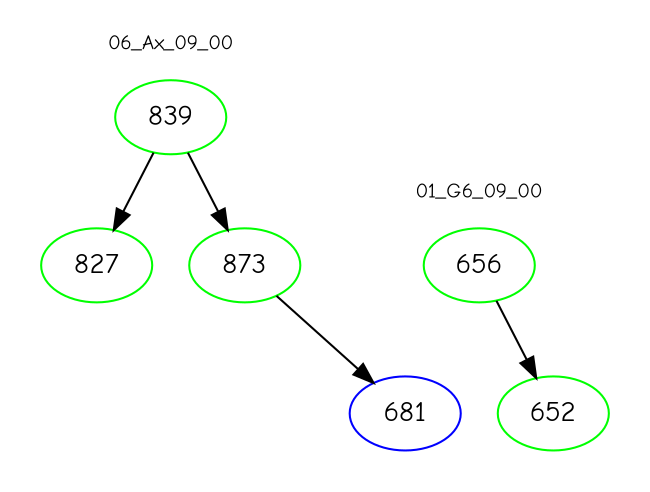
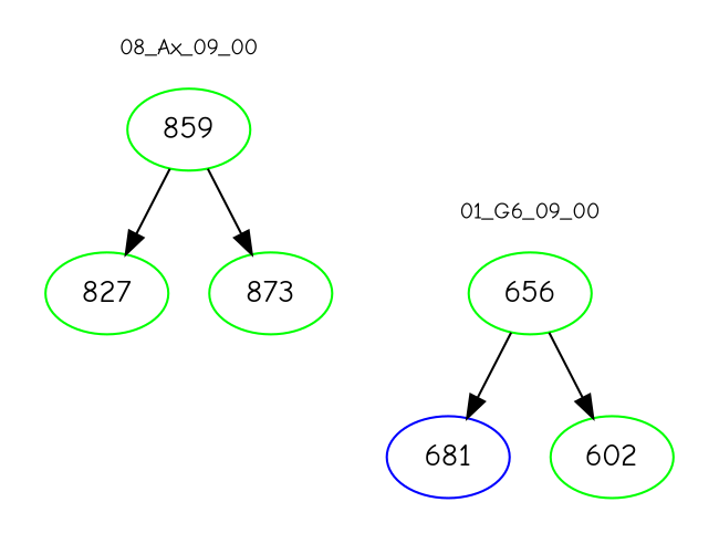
  digraph {
    fontname="Comic Neue"
    node [color=green fontname="Comic Neue"]
    edge [color=black fontname="Comic Neue"]
-   n1 [label=839]
+   n1 [label=859]
    n2 [label=827]
    n3 [label=873]
    n4 [label=656]
-   n5 [label=652]
+   n5 [label=602]
    n6 [color=blue label=681]
    subgraph cluster_1 {
      color=white
      fontsize=10
-     label="06_Ax_09_00"
+     label="08_Ax_09_00"
      n1
      n2
      n3
    }
    subgraph cluster_2 {
      color=white
      fontsize=10
      label="01_G6_09_00"
      n4
      n5
      n6
    }
    n1 -> n2
    n1 -> n3
    n4 -> n5
-   n3 -> n6
+   n4 -> n6
  }
